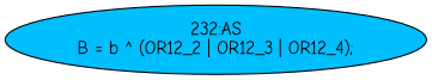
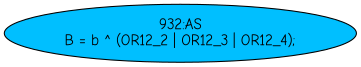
  strict digraph {
    fontname="Comic Neue"
-   n1 [ast="<pyverilog.vparser.ast.Assign object at 0x7f14ceedf750>" def_var="['B']" fillcolor=deepskyblue label="232:AS\nB = b ^ (OR12_2 | OR12_3 | OR12_4);" statements="[]" style=filled typ=Assign use_var="['b', 'OR12_2', 'OR12_3', 'OR12_4']" fontname="Comic Neue"]
+   n1 [ast="<pyverilog.vparser.ast.Assign object at 0x7f14ceedf750>" def_var="['B']" fillcolor=deepskyblue label="932:AS\nB = b ^ (OR12_2 | OR12_3 | OR12_4);" statements="[]" style=filled typ=Assign use_var="['b', 'OR12_2', 'OR12_3', 'OR12_4']" fontname="Comic Neue"]
  }
